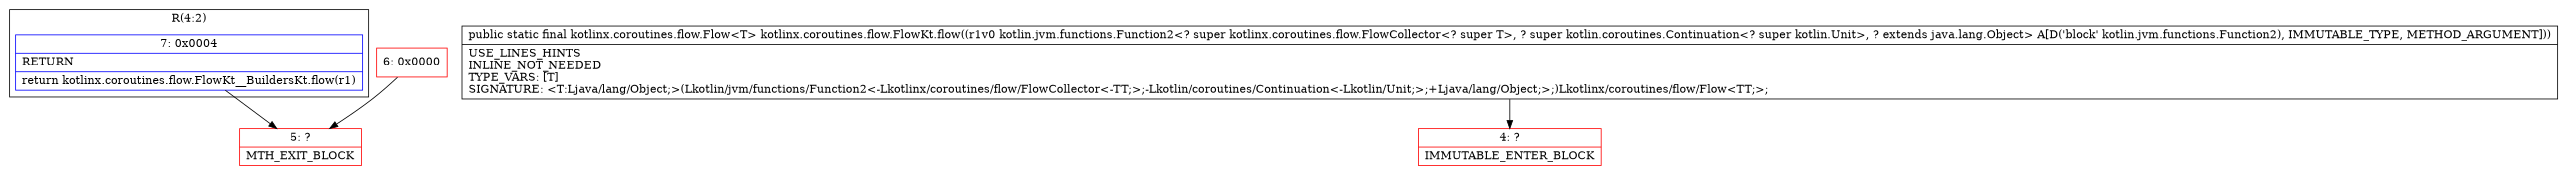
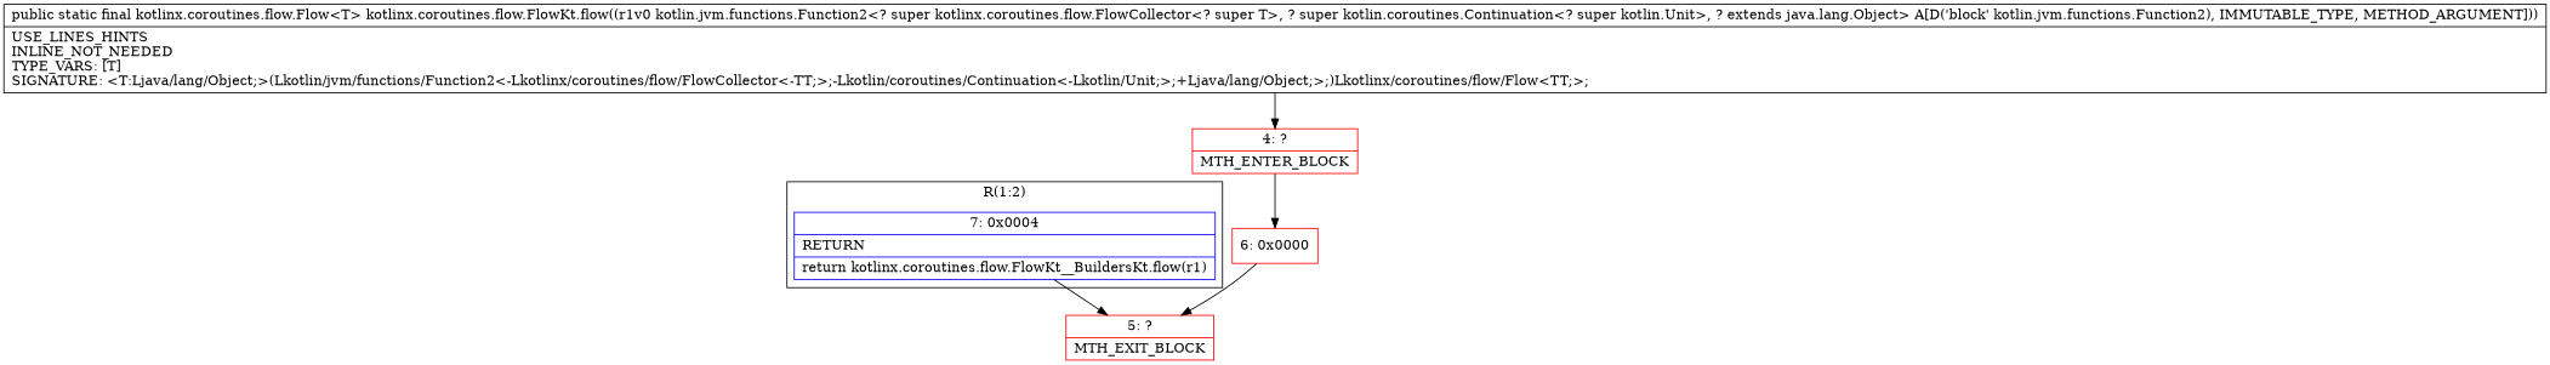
  digraph {
    node [color=red shape=record]
    n1 [color=blue label="{7\:\ 0x0004|RETURN\l|return kotlinx.coroutines.flow.FlowKt__BuildersKt.flow(r1)\l}"]
    n2 [label="{5\:\ ?|MTH_EXIT_BLOCK\l}"]
-   n3 [label="{4\:\ ?|IMMUTABLE_ENTER_BLOCK\l}"]
+   n3 [label="{4\:\ ?|MTH_ENTER_BLOCK\l}"]
    n4 [label="{6\:\ 0x0000}"]
    n5 [label="{public static final kotlinx.coroutines.flow.Flow\<T\> kotlinx.coroutines.flow.FlowKt.flow((r1v0 kotlin.jvm.functions.Function2\<? super kotlinx.coroutines.flow.FlowCollector\<? super T\>, ? super kotlin.coroutines.Continuation\<? super kotlin.Unit\>, ? extends java.lang.Object\> A[D('block' kotlin.jvm.functions.Function2), IMMUTABLE_TYPE, METHOD_ARGUMENT]))  | USE_LINES_HINTS\lINLINE_NOT_NEEDED\lTYPE_VARS: [T]\lSIGNATURE: \<T:Ljava\/lang\/Object;\>(Lkotlin\/jvm\/functions\/Function2\<\-Lkotlinx\/coroutines\/flow\/FlowCollector\<\-TT;\>;\-Lkotlin\/coroutines\/Continuation\<\-Lkotlin\/Unit;\>;+Ljava\/lang\/Object;\>;)Lkotlinx\/coroutines\/flow\/Flow\<TT;\>;\l}" color=""]
    subgraph cluster_1 {
-     label="R(4:2)"
+     label="R(1:2)"
      n1
    }
    n1 -> n2
+   n3 -> n4
    n4 -> n2
    n5 -> n3
  }
